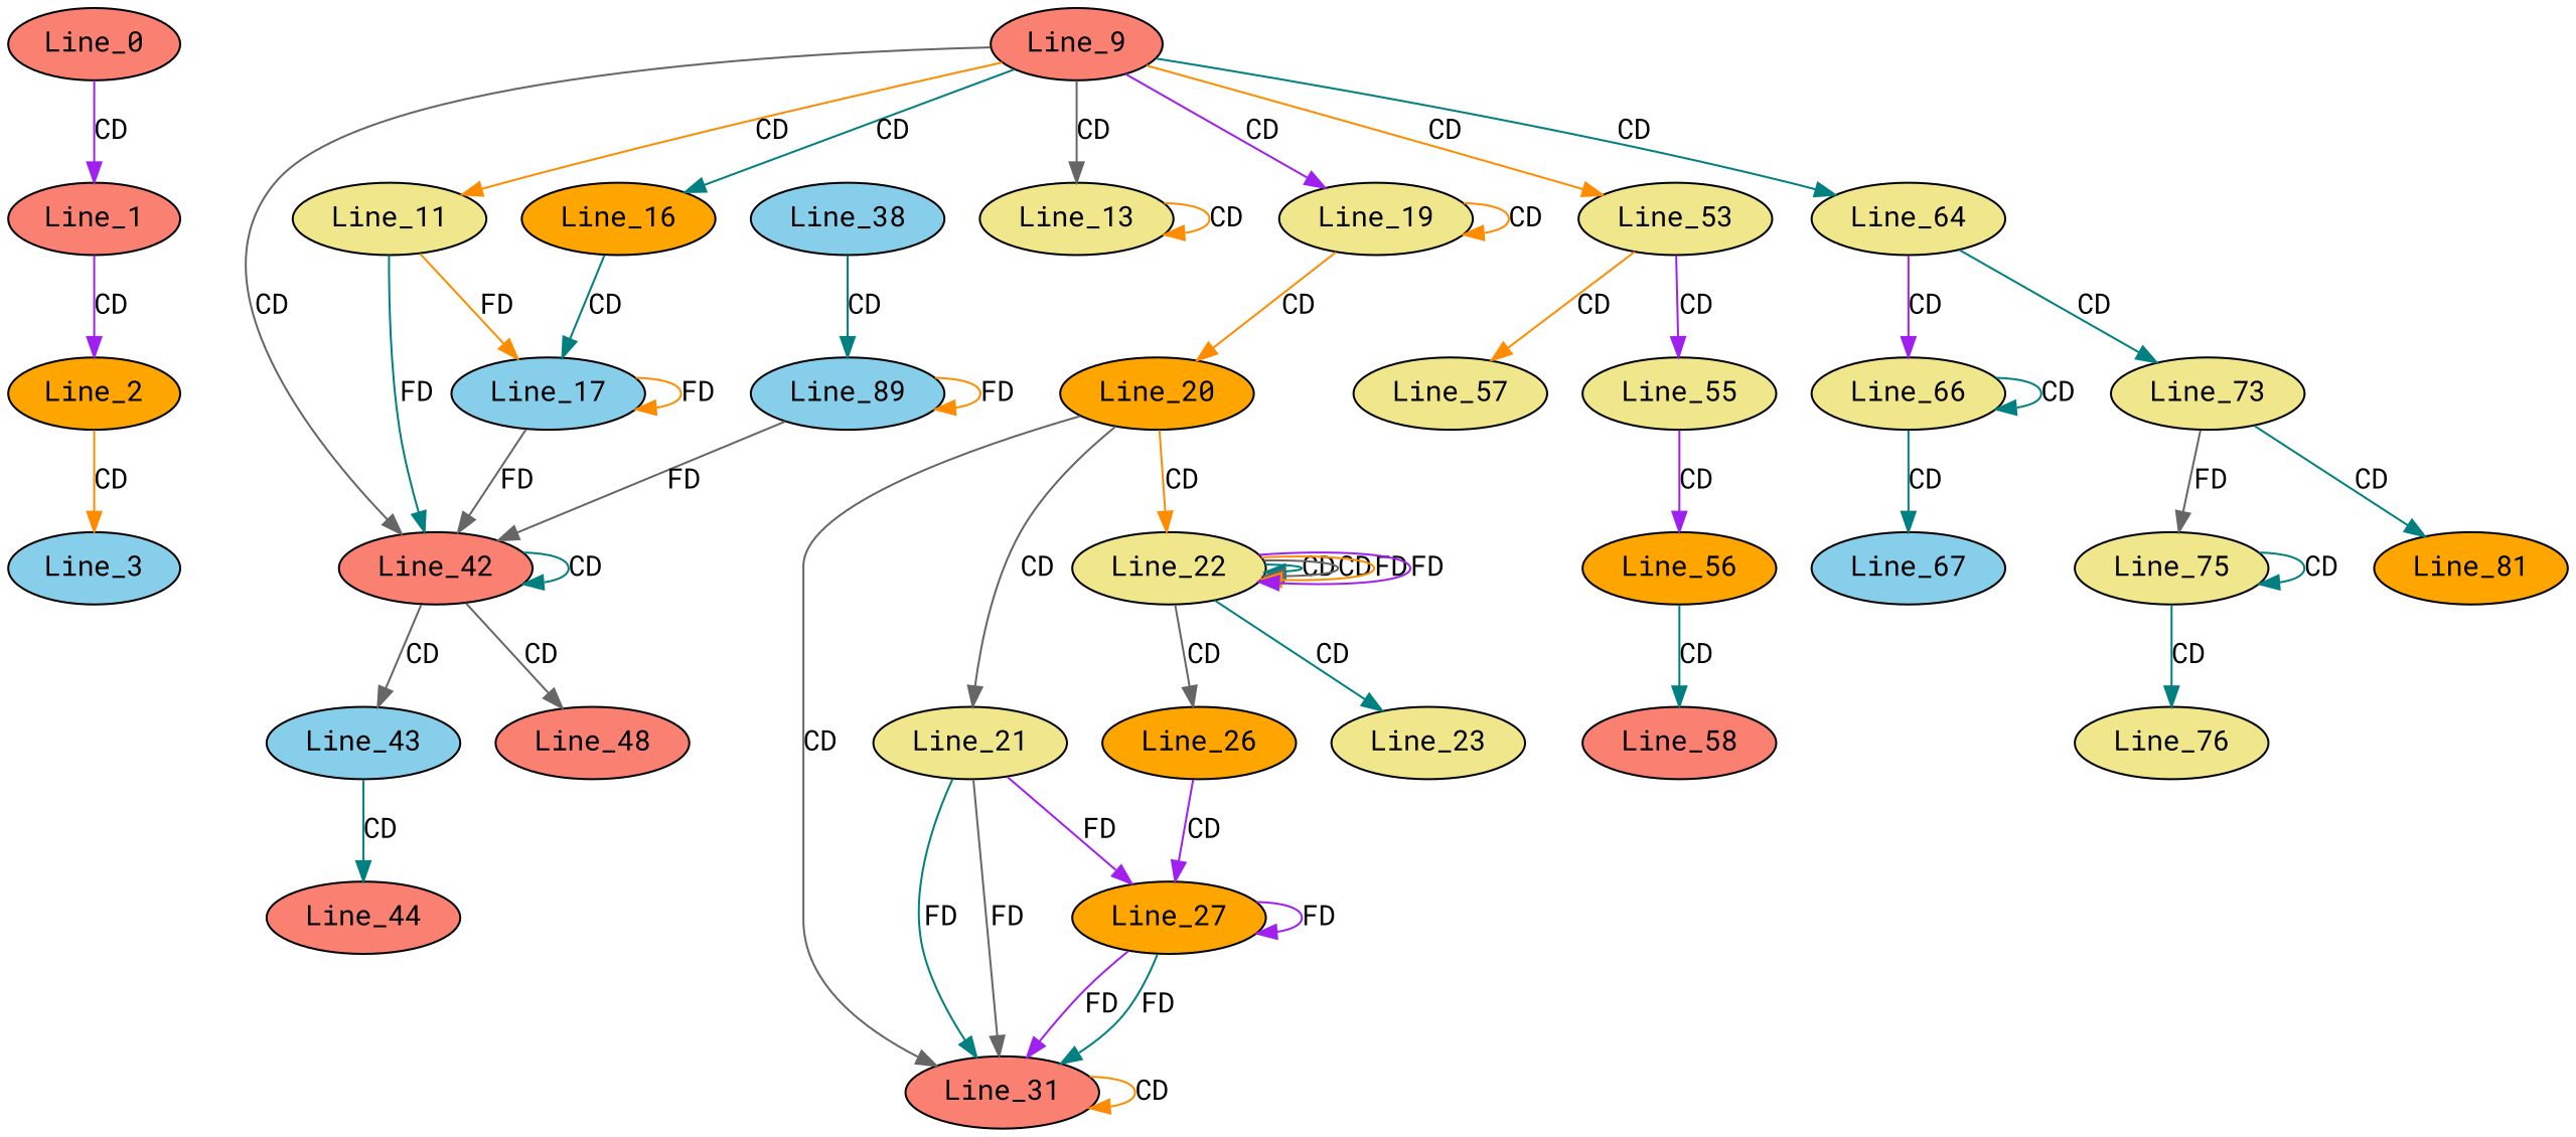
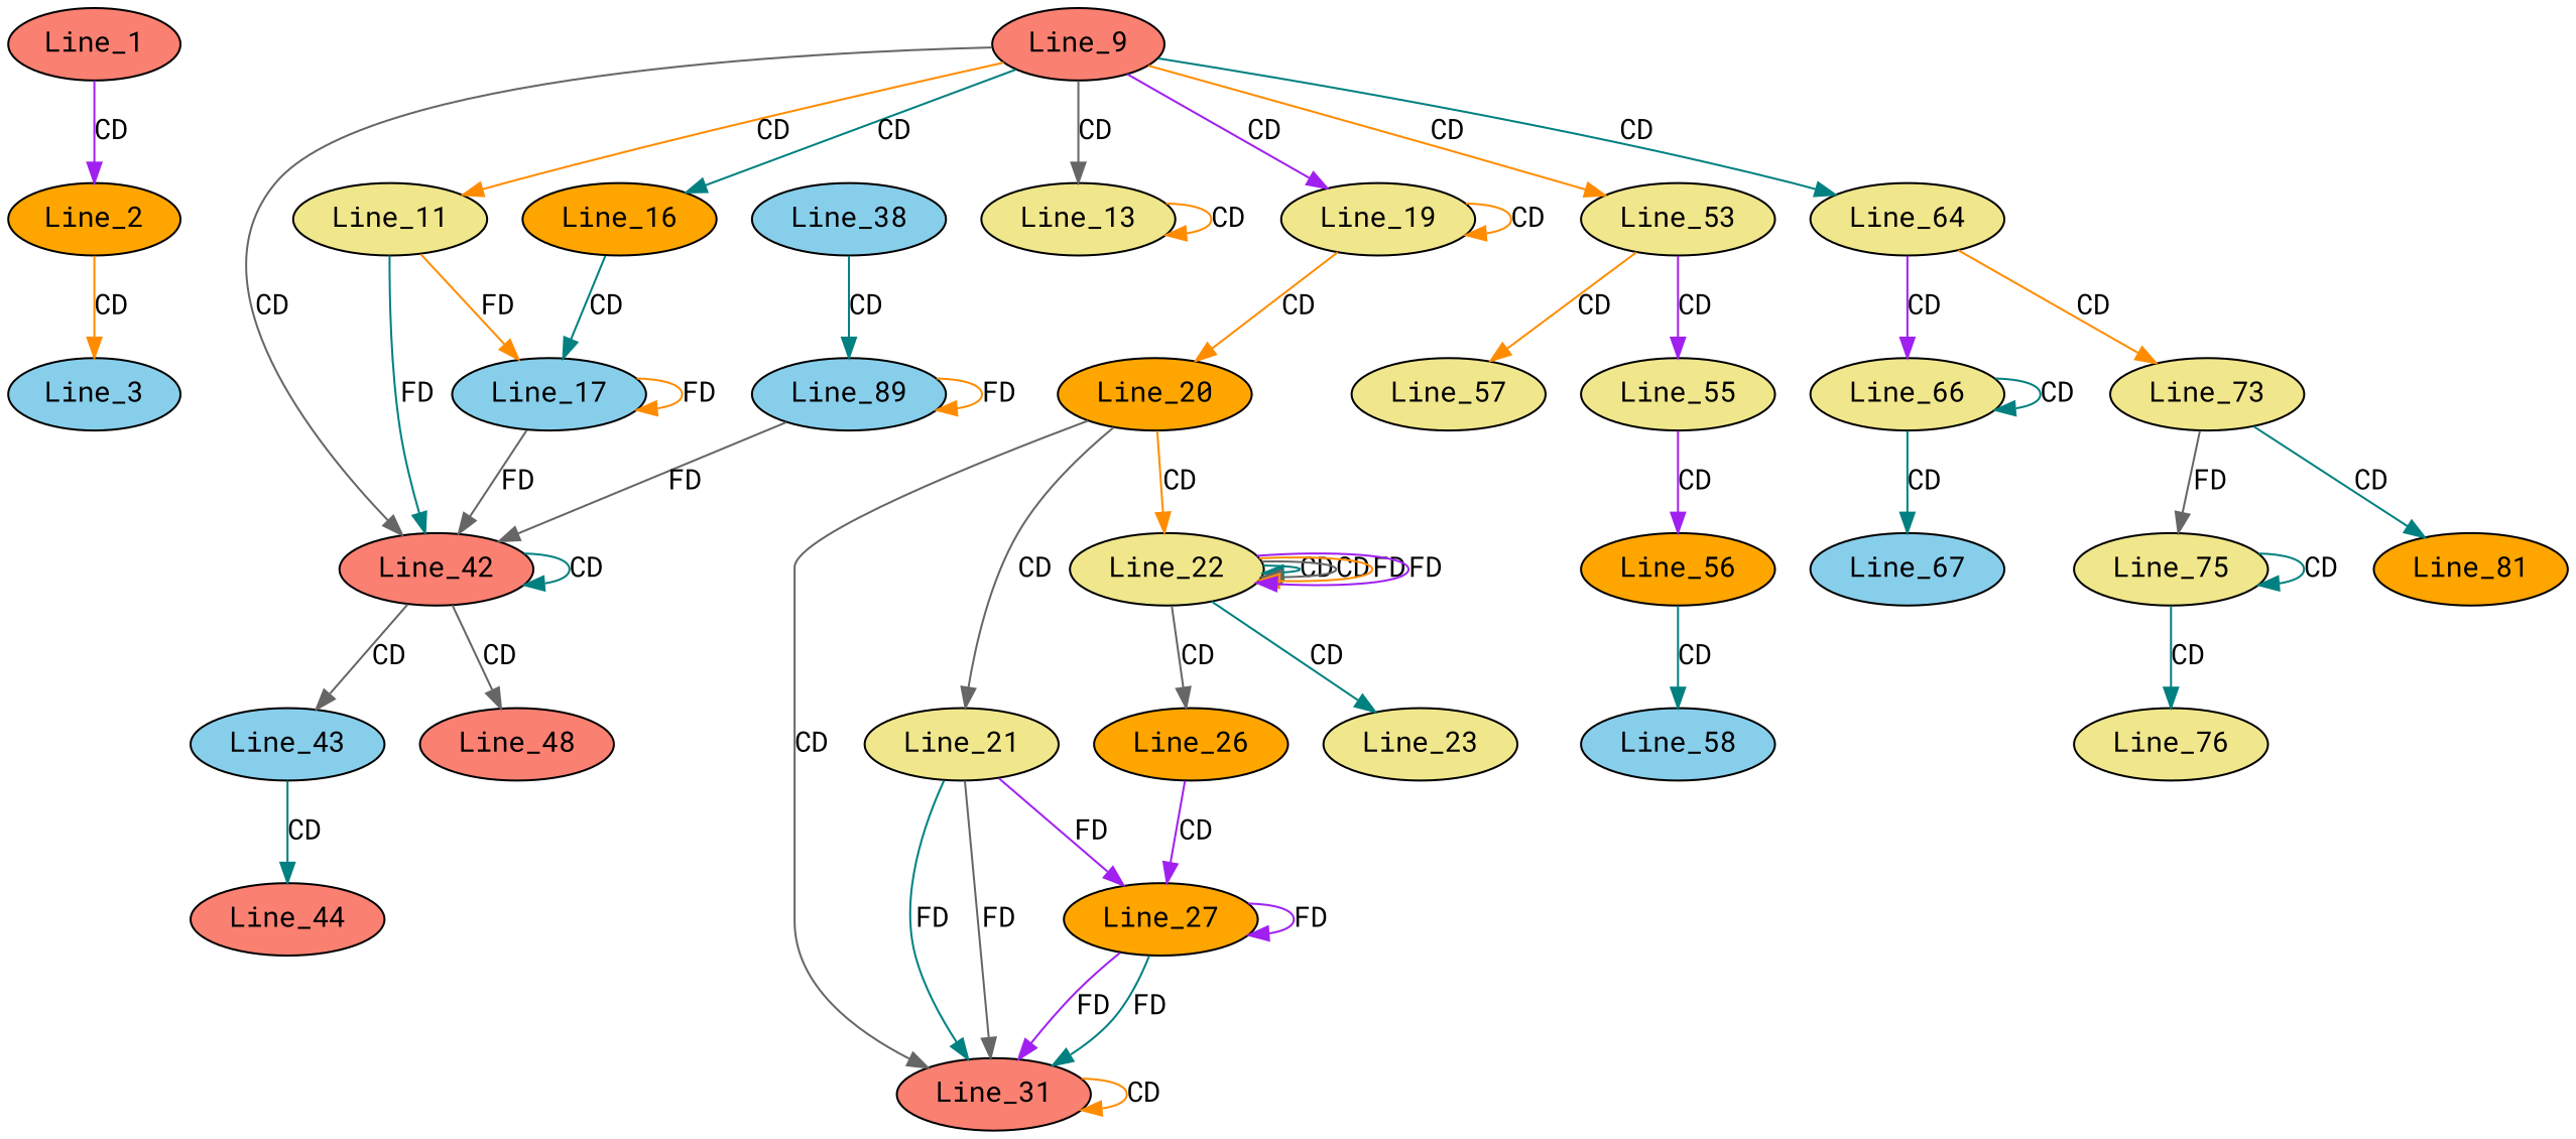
  digraph {
    fontname="Roboto Mono"
    node [fillcolor=khaki fontname="Roboto Mono" style=filled]
    edge [color=teal fontname="Roboto Mono"]
-   Line_0 [fillcolor=salmon]
    Line_1 [fillcolor=salmon]
    Line_2 [fillcolor=orange]
    Line_3 [fillcolor=skyblue]
    Line_9 [fillcolor=salmon]
    Line_11
    Line_13
    Line_16 [fillcolor=orange]
    Line_19
    Line_42 [fillcolor=salmon]
    Line_53
    Line_64
    Line_17 [fillcolor=skyblue]
    Line_20 [fillcolor=orange]
    Line_43 [fillcolor=skyblue]
    Line_48 [fillcolor=salmon]
    n17 [label=Line_57]
    Line_55
    Line_66
    Line_73
    Line_21
    Line_22
    Line_31 [fillcolor=salmon]
    Line_27 [fillcolor=orange]
    Line_23
    Line_26 [fillcolor=orange]
    Line_38 [fillcolor=skyblue]
    n28 [fillcolor=skyblue label=Line_89]
    Line_44 [fillcolor=salmon]
    Line_56 [fillcolor=orange]
-   Line_58 [fillcolor=salmon]
+   Line_58 [fillcolor=skyblue]
    Line_67 [fillcolor=skyblue]
    Line_75
    Line_81 [fillcolor=orange]
    Line_76
-   Line_0 -> Line_1 [color=purple label=CD]
    Line_1 -> Line_2 [color=purple label=CD]
    Line_2 -> Line_3 [color=darkorange label=CD]
    Line_9 -> Line_11 [color=darkorange label=CD]
    Line_9 -> Line_13 [color=gray40 label=CD]
    Line_9 -> Line_16 [label=CD]
    Line_9 -> Line_19 [color=purple label=CD]
    Line_9 -> Line_42 [color=gray40 label=CD]
    Line_9 -> Line_53 [color=darkorange label=CD]
    Line_9 -> Line_64 [label=CD]
    Line_11 -> Line_42 [label=FD]
    Line_11 -> Line_17 [color=darkorange label=FD]
    Line_13 -> Line_13 [color=darkorange label=CD]
    Line_16 -> Line_17 [label=CD]
    Line_19 -> Line_19 [color=darkorange label=CD]
    Line_19 -> Line_20 [color=darkorange label=CD]
    Line_42 -> Line_42 [label=CD]
    Line_42 -> Line_43 [color=gray40 label=CD]
    Line_42 -> Line_48 [color=gray40 label=CD]
    Line_53 -> n17 [color=darkorange label=CD]
    Line_53 -> Line_55 [color=purple label=CD]
    Line_64 -> Line_66 [color=purple label=CD]
-   Line_64 -> Line_73 [label=CD]
+   Line_64 -> Line_73 [color=darkorange label=CD]
    Line_17 -> Line_42 [color=gray40 label=FD]
    Line_17 -> Line_17 [color=darkorange label=FD]
    Line_20 -> Line_21 [color=gray40 label=CD]
    Line_20 -> Line_22 [color=darkorange label=CD]
    Line_20 -> Line_31 [color=gray40 label=CD]
    Line_43 -> Line_44 [label=CD]
    Line_55 -> Line_56 [color=purple label=CD]
    Line_66 -> Line_66 [label=CD]
    Line_66 -> Line_67 [label=CD]
    Line_73 -> Line_75 [color=gray40 label=FD]
    Line_73 -> Line_81 [label=CD]
    Line_21 -> Line_31 [label=FD]
    Line_21 -> Line_31 [color=gray40 label=FD]
    Line_21 -> Line_27 [color=purple label=FD]
    Line_22 -> Line_22 [label=CD]
    Line_22 -> Line_22 [color=gray40 label=CD]
    Line_22 -> Line_22 [color=darkorange label=FD]
    Line_22 -> Line_22 [color=purple label=FD]
    Line_22 -> Line_23 [label=CD]
    Line_22 -> Line_26 [color=gray40 label=CD]
    Line_31 -> Line_31 [color=darkorange label=CD]
    Line_27 -> Line_31 [color=purple label=FD]
    Line_27 -> Line_31 [label=FD]
    Line_27 -> Line_27 [color=purple label=FD]
    Line_26 -> Line_27 [color=purple label=CD]
    Line_38 -> n28 [label=CD]
    n28 -> Line_42 [color=gray40 label=FD]
    n28 -> n28 [color=darkorange label=FD]
    Line_56 -> Line_58 [label=CD]
    Line_75 -> Line_75 [label=CD]
    Line_75 -> Line_76 [label=CD]
  }
